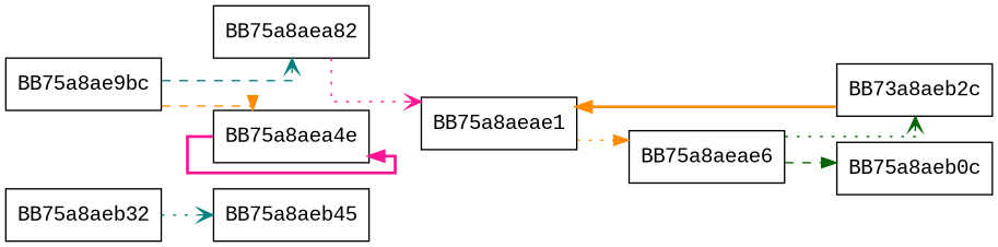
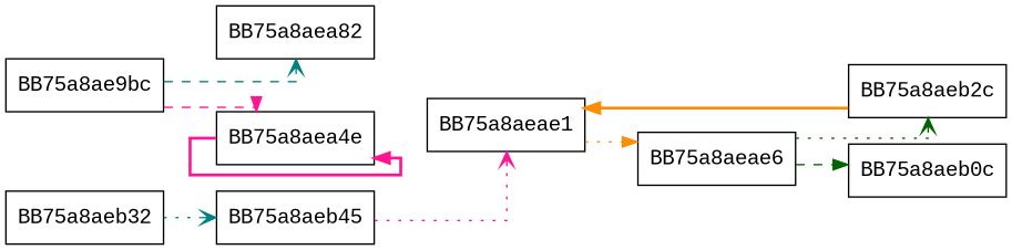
  digraph {
    fontname="Liberation Mono"
    rankdir=LR
    splines=ortho
    node [fontname="Liberation Mono" shape=box]
    edge [arrowhead=normal color=darkorange fontname="Liberation Mono" style=dotted]
    BB75a8ae9bc
    BB75a8aea82
    BB75a8aea4e
    BB75a8aeae1
    BB75a8aeae6
    BB75a8aeb32
    BB75a8aeb45
-   BB75a8aeb2c [label=BB73a8aeb2c]
+   BB75a8aeb2c
    BB75a8aeb0c
    BB75a8ae9bc -> BB75a8aea82 [arrowhead=vee color=teal style=dashed]
-   BB75a8ae9bc -> BB75a8aea4e [style=dashed]
-   BB75a8aea82 -> BB75a8aeae1 [arrowhead=vee color=deeppink]
+   BB75a8ae9bc -> BB75a8aea4e [color=deeppink style=dashed]
+   BB75a8aeb45 -> BB75a8aeae1 [arrowhead=vee color=deeppink]
    BB75a8aea4e -> BB75a8aea4e [color=deeppink style=bold]
    BB75a8aeae1 -> BB75a8aeae6
    BB75a8aeae6 -> BB75a8aeb2c [arrowhead=vee color=darkgreen]
    BB75a8aeae6 -> BB75a8aeb0c [color=darkgreen style=dashed]
    BB75a8aeb32 -> BB75a8aeb45 [arrowhead=vee color=teal]
    BB75a8aeb2c -> BB75a8aeae1 [style=bold]
  }
